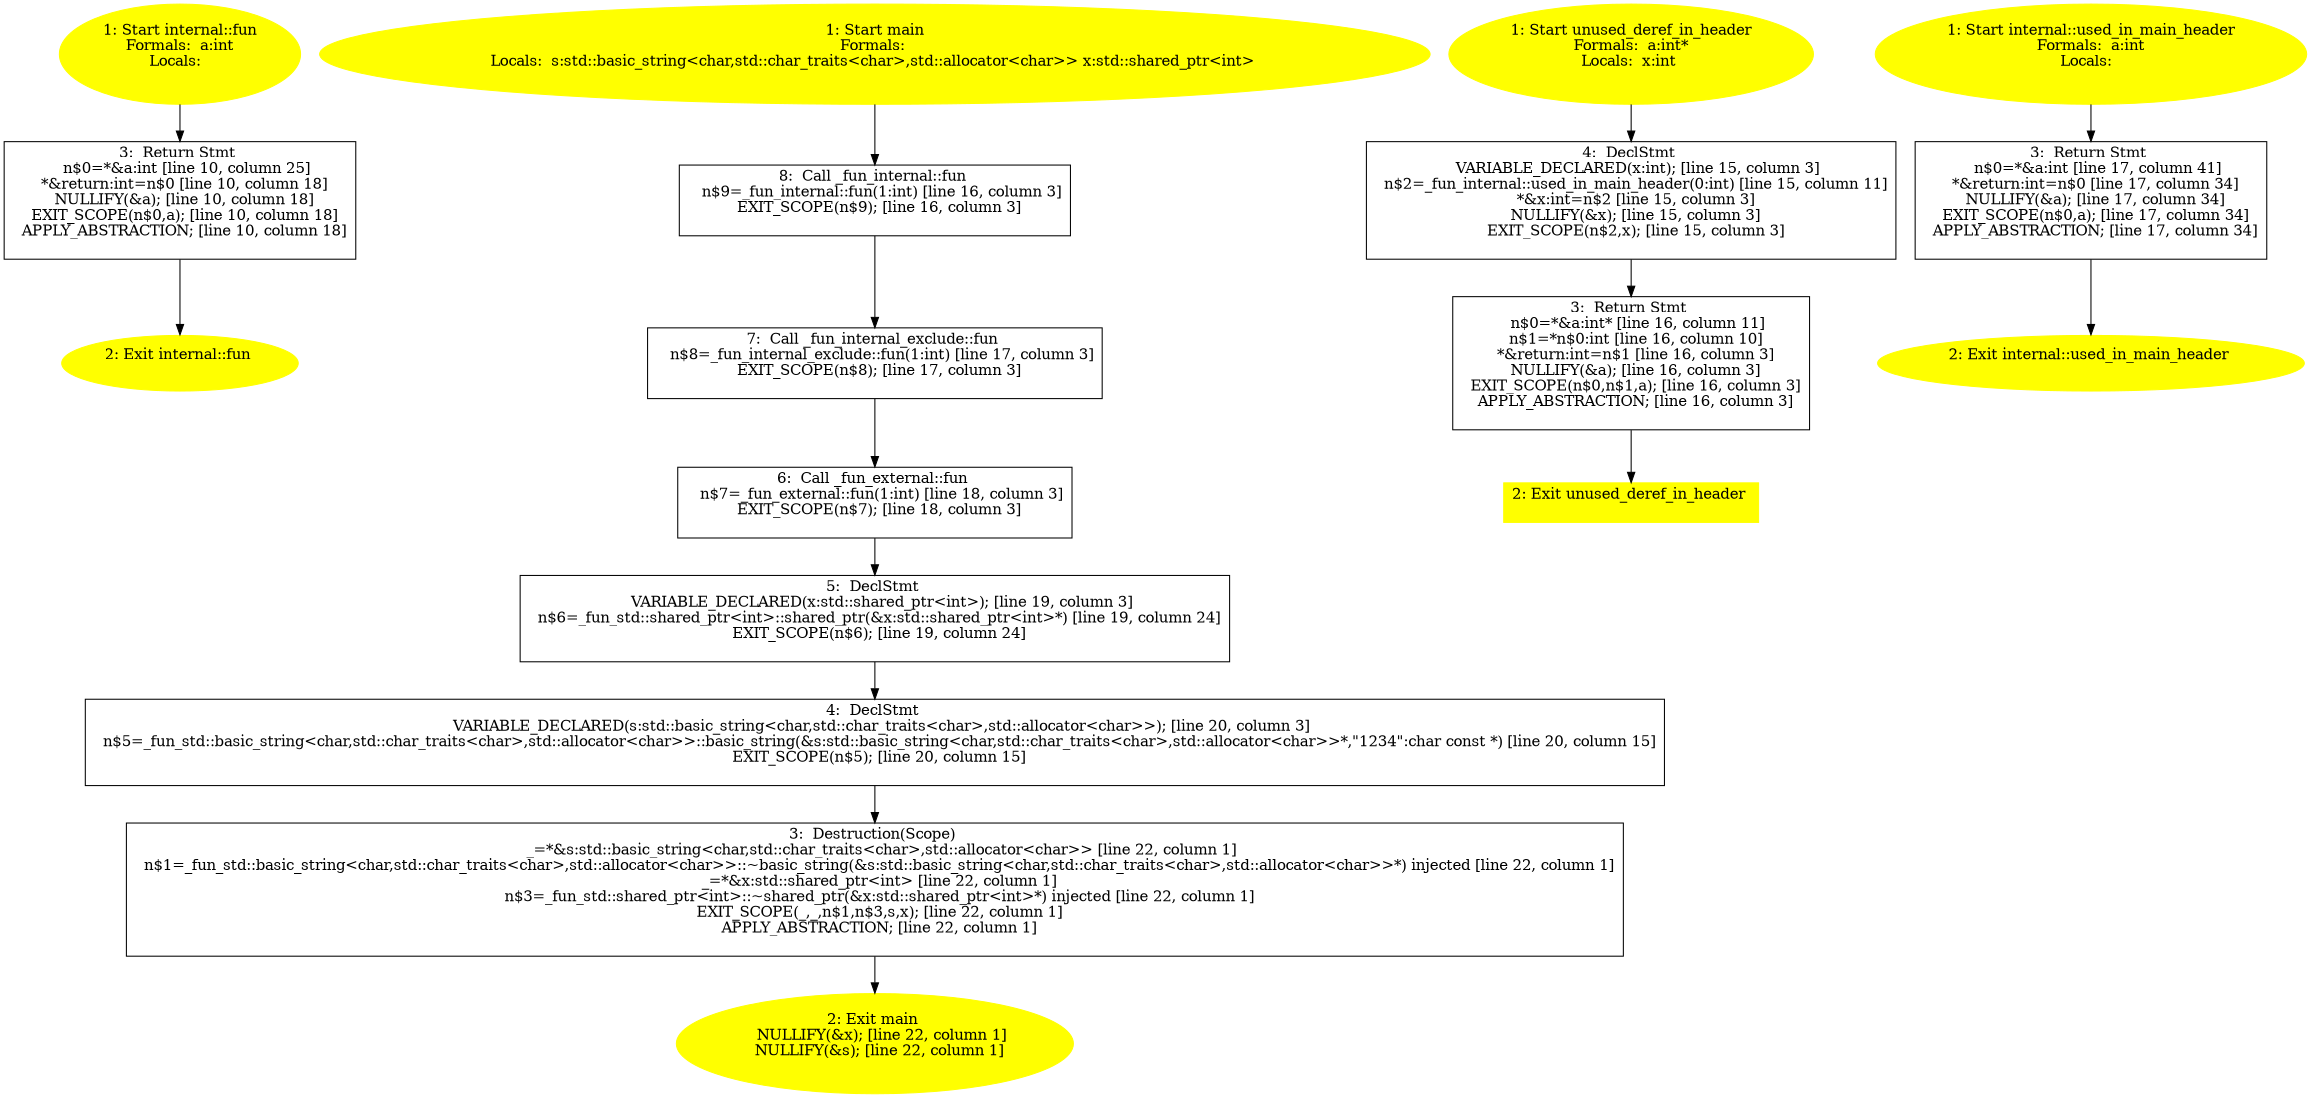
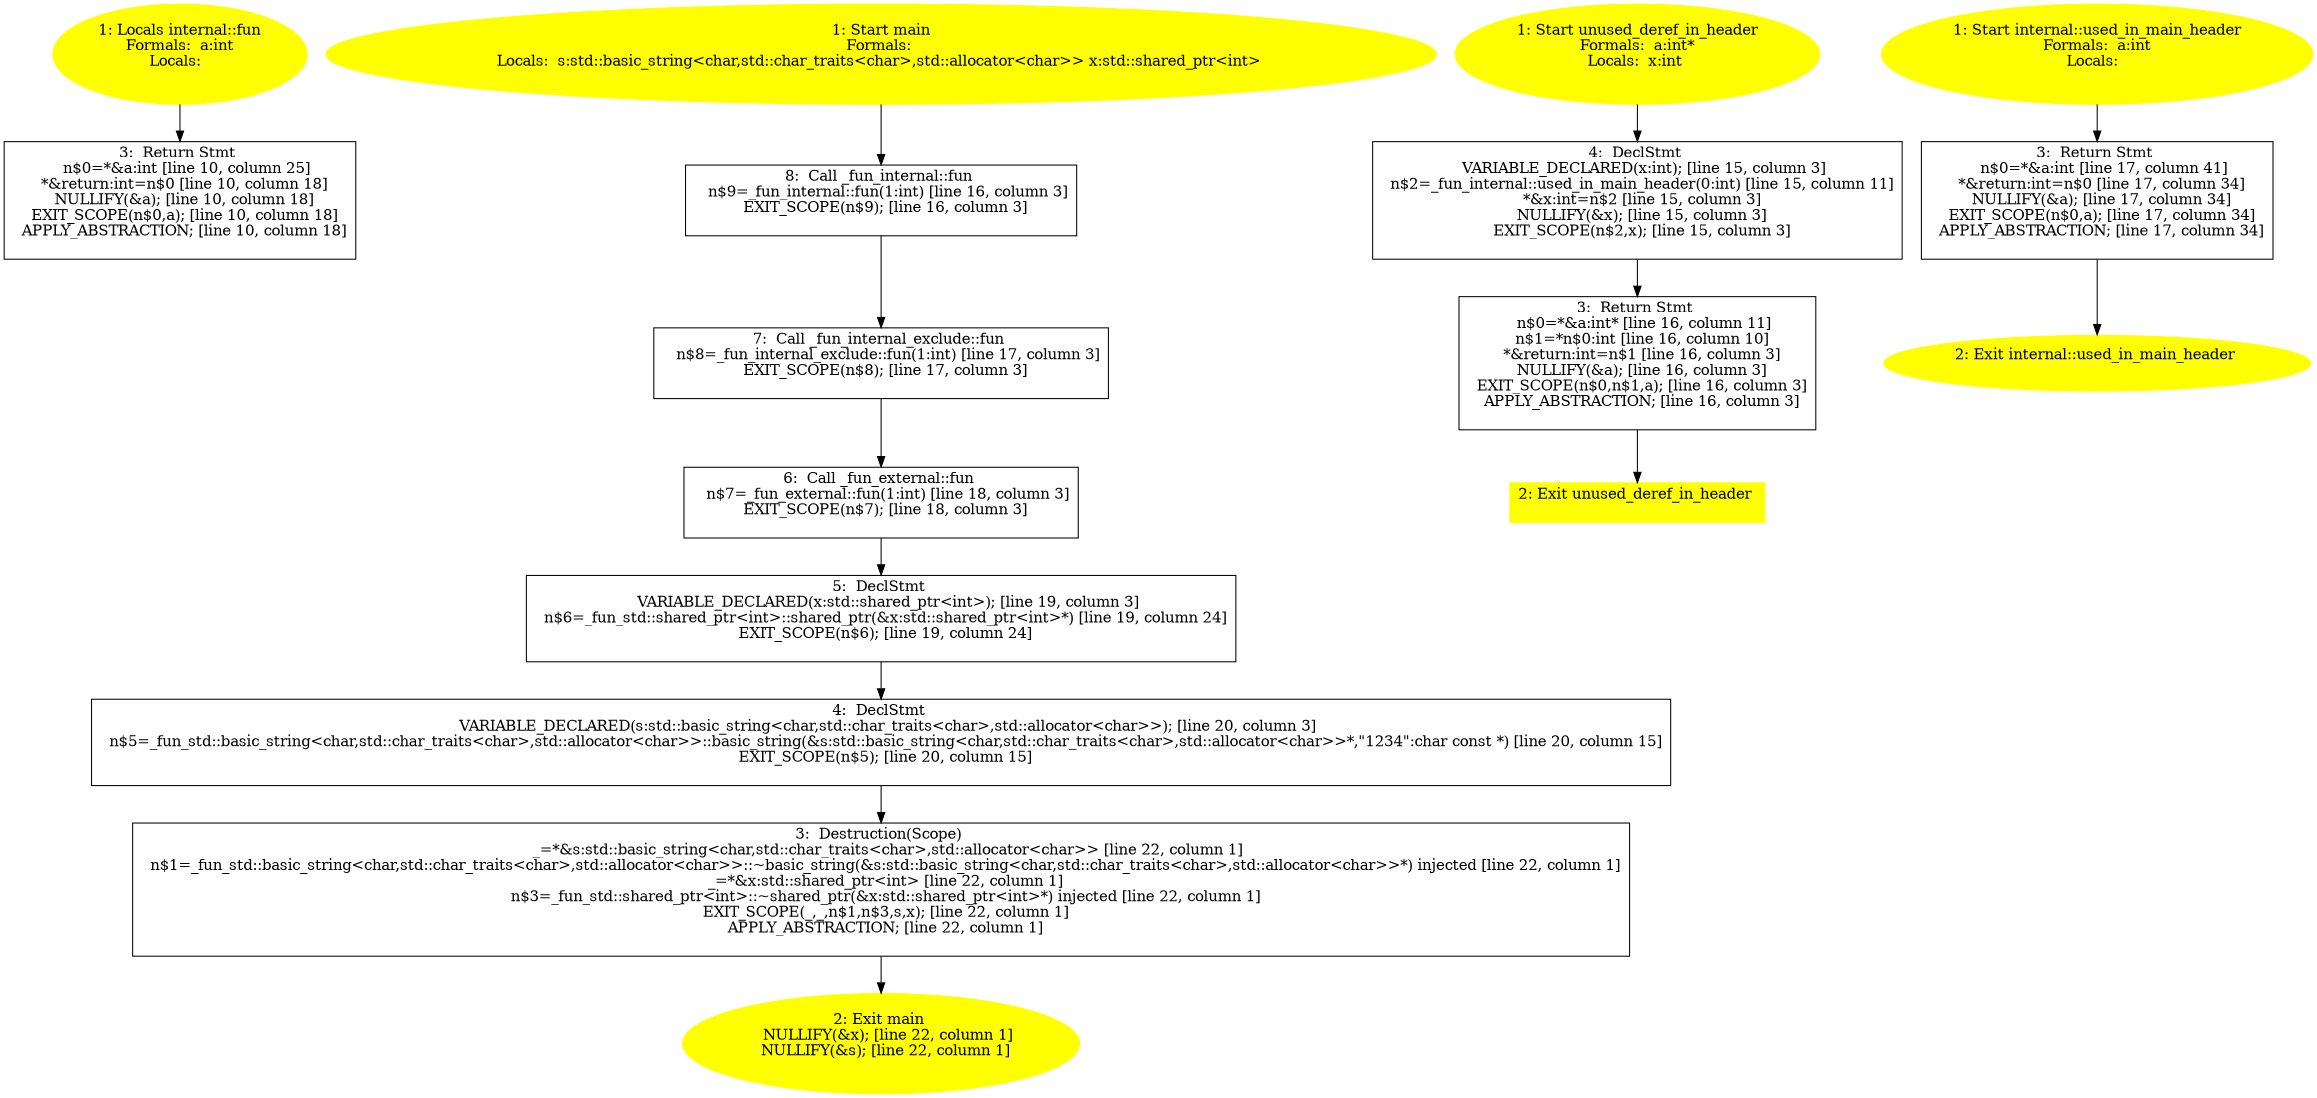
  digraph {
    node [shape=box]
-   n1 [color=yellow label="1: Start internal::fun\nFormals:  a:int\nLocals:  \n  " style=filled shape=""]
+   n1 [color=yellow label="1: Locals internal::fun\nFormals:  a:int\nLocals:  \n  " style=filled shape=""]
    n2 [label="3:  Return Stmt \n   n$0=*&a:int [line 10, column 25]\n  *&return:int=n$0 [line 10, column 18]\n  NULLIFY(&a); [line 10, column 18]\n  EXIT_SCOPE(n$0,a); [line 10, column 18]\n  APPLY_ABSTRACTION; [line 10, column 18]\n "]
-   n3 [color=yellow label="2: Exit internal::fun \n  " style=filled shape=""]
    n4 [color=yellow label="1: Start main\nFormals: \nLocals:  s:std::basic_string<char,std::char_traits<char>,std::allocator<char>> x:std::shared_ptr<int> \n  " style=filled shape=""]
    n5 [label="8:  Call _fun_internal::fun \n   n$9=_fun_internal::fun(1:int) [line 16, column 3]\n  EXIT_SCOPE(n$9); [line 16, column 3]\n "]
    n6 [label="7:  Call _fun_internal_exclude::fun \n   n$8=_fun_internal_exclude::fun(1:int) [line 17, column 3]\n  EXIT_SCOPE(n$8); [line 17, column 3]\n "]
    n7 [label="6:  Call _fun_external::fun \n   n$7=_fun_external::fun(1:int) [line 18, column 3]\n  EXIT_SCOPE(n$7); [line 18, column 3]\n "]
    n8 [color=yellow label="2: Exit main \n   NULLIFY(&x); [line 22, column 1]\n  NULLIFY(&s); [line 22, column 1]\n " style=filled shape=""]
    n9 [label="3:  Destruction(Scope) \n   _=*&s:std::basic_string<char,std::char_traits<char>,std::allocator<char>> [line 22, column 1]\n  n$1=_fun_std::basic_string<char,std::char_traits<char>,std::allocator<char>>::~basic_string(&s:std::basic_string<char,std::char_traits<char>,std::allocator<char>>*) injected [line 22, column 1]\n  _=*&x:std::shared_ptr<int> [line 22, column 1]\n  n$3=_fun_std::shared_ptr<int>::~shared_ptr(&x:std::shared_ptr<int>*) injected [line 22, column 1]\n  EXIT_SCOPE(_,_,n$1,n$3,s,x); [line 22, column 1]\n  APPLY_ABSTRACTION; [line 22, column 1]\n "]
    n10 [label="4:  DeclStmt \n   VARIABLE_DECLARED(s:std::basic_string<char,std::char_traits<char>,std::allocator<char>>); [line 20, column 3]\n  n$5=_fun_std::basic_string<char,std::char_traits<char>,std::allocator<char>>::basic_string(&s:std::basic_string<char,std::char_traits<char>,std::allocator<char>>*,\"1234\":char const *) [line 20, column 15]\n  EXIT_SCOPE(n$5); [line 20, column 15]\n "]
    n11 [label="5:  DeclStmt \n   VARIABLE_DECLARED(x:std::shared_ptr<int>); [line 19, column 3]\n  n$6=_fun_std::shared_ptr<int>::shared_ptr(&x:std::shared_ptr<int>*) [line 19, column 24]\n  EXIT_SCOPE(n$6); [line 19, column 24]\n "]
    n12 [color=yellow label="1: Start unused_deref_in_header\nFormals:  a:int*\nLocals:  x:int \n  " style=filled shape=""]
    n13 [label="4:  DeclStmt \n   VARIABLE_DECLARED(x:int); [line 15, column 3]\n  n$2=_fun_internal::used_in_main_header(0:int) [line 15, column 11]\n  *&x:int=n$2 [line 15, column 3]\n  NULLIFY(&x); [line 15, column 3]\n  EXIT_SCOPE(n$2,x); [line 15, column 3]\n "]
    n14 [label="3:  Return Stmt \n   n$0=*&a:int* [line 16, column 11]\n  n$1=*n$0:int [line 16, column 10]\n  *&return:int=n$1 [line 16, column 3]\n  NULLIFY(&a); [line 16, column 3]\n  EXIT_SCOPE(n$0,n$1,a); [line 16, column 3]\n  APPLY_ABSTRACTION; [line 16, column 3]\n "]
    n15 [color=yellow label="2: Exit unused_deref_in_header \n  " style=filled]
    n16 [color=yellow label="1: Start internal::used_in_main_header\nFormals:  a:int\nLocals:  \n  " style=filled shape=""]
    n17 [label="3:  Return Stmt \n   n$0=*&a:int [line 17, column 41]\n  *&return:int=n$0 [line 17, column 34]\n  NULLIFY(&a); [line 17, column 34]\n  EXIT_SCOPE(n$0,a); [line 17, column 34]\n  APPLY_ABSTRACTION; [line 17, column 34]\n "]
    n18 [color=yellow label="2: Exit internal::used_in_main_header \n  " style=filled shape=""]
    n1 -> n2
-   n2 -> n3
    n4 -> n5
    n5 -> n6
    n6 -> n7
    n7 -> n11
    n9 -> n8
    n10 -> n9
    n11 -> n10
    n12 -> n13
    n13 -> n14
    n14 -> n15
    n16 -> n17
    n17 -> n18
  }
